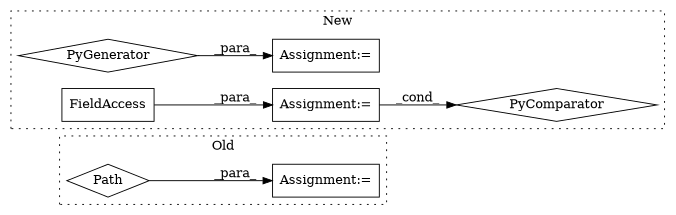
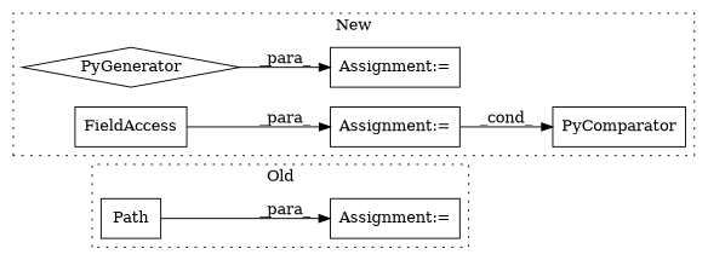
  digraph {
    rankdir=LR
    node [a=7 l=44 s=2863 shape=box]
-   n1 [a=32 l="5,1" label=Path s="2068,2084" shape=diamond]
+   n1 [a=32 l="5,1" label=Path s="2068,2084"]
    n2 [l="57,2" label="Assignment:=" s="2214,2318"]
    n3 [a=107 l=160 label=PyGenerator s=2753 shape=diamond]
    n4 [label="Assignment:="]
    n5 [a=22 l=15 label=FieldAccess s=2883]
    n6 [l=1 label="Assignment:=" s=2732]
-   n7 [a=113 label=PyComparator shape=diamond]
+   n7 [a=113 label=PyComparator]
    subgraph cluster_1 {
      label=Old
      style=dotted
      n1
      n2
    }
    subgraph cluster_2 {
      label=New
      style=dotted
      n3
      n4
      n5
      n6
      n7
    }
    n1 -> n2 [label=_para_]
    n3 -> n6 [label=_para_]
    n4 -> n7 [label=_cond_]
    n5 -> n4 [label=_para_]
  }
